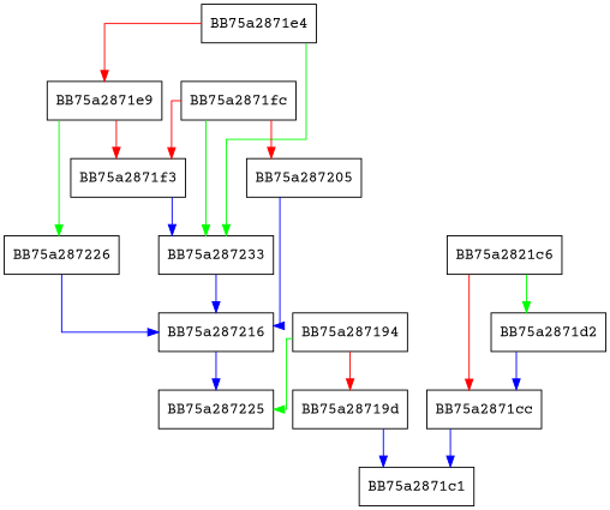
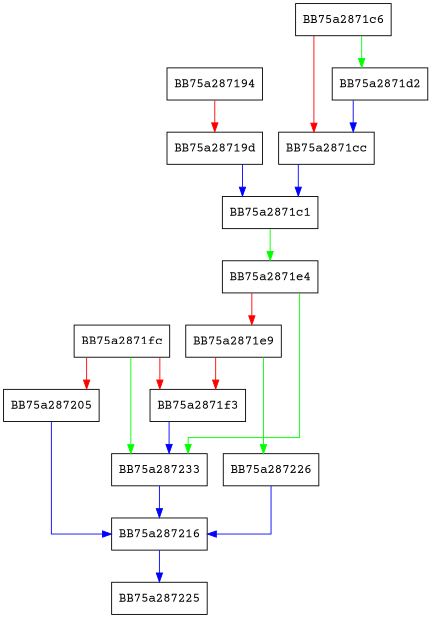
  digraph {
    fontname="Courier Prime"
    splines=ortho
    node [fontname="Courier Prime" shape=box]
    edge [color=blue fontname="Courier Prime"]
    BB75a287194
    BB75a287225
    BB75a28719d
    BB75a2871c1
    BB75a2871e4
    BB75a287233
    BB75a2871e9
-   BB75a2871c6 [label=BB75a2821c6]
+   BB75a2871c6
    BB75a2871d2
    BB75a2871cc
    BB75a287216
    BB75a287226
    BB75a2871f3
    BB75a2871fc
    BB75a287205
-   BB75a287194 -> BB75a287225 [color=green]
    BB75a287194 -> BB75a28719d [color=red]
    BB75a28719d -> BB75a2871c1
+   BB75a2871c1 -> BB75a2871e4 [color=green]
    BB75a2871e4 -> BB75a287233 [color=green]
    BB75a2871e4 -> BB75a2871e9 [color=red]
    BB75a287233 -> BB75a287216
    BB75a2871e9 -> BB75a287226 [color=green]
    BB75a2871e9 -> BB75a2871f3 [color=red]
    BB75a2871c6 -> BB75a2871d2 [color=green]
    BB75a2871c6 -> BB75a2871cc [color=red]
    BB75a2871d2 -> BB75a2871cc
    BB75a2871cc -> BB75a2871c1
    BB75a287216 -> BB75a287225
    BB75a287226 -> BB75a287216
    BB75a2871f3 -> BB75a287233
    BB75a2871fc -> BB75a287233 [color=green]
    BB75a2871fc -> BB75a2871f3 [color=red]
    BB75a2871fc -> BB75a287205 [color=red]
    BB75a287205 -> BB75a287216
  }
